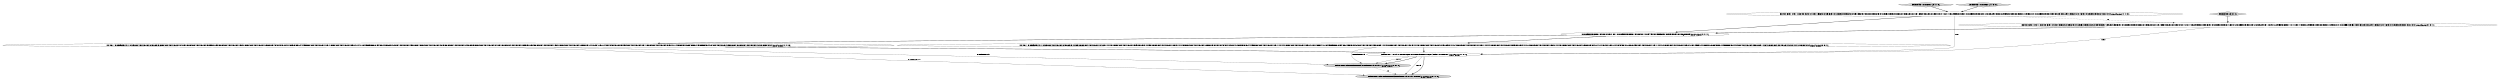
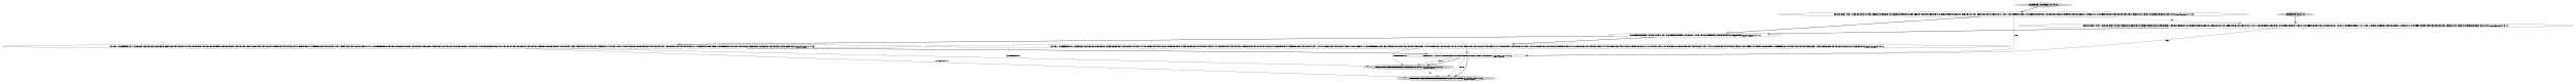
  digraph {
    fontname=Lato
    node [fillcolor=white shape=ellipse style=filled fontname=Lato]
    edge [style=bold fontname=Lato]
    n1 [label="GroupByQuery query = GroupByQuery.builder().setDataSource(QueryRunnerTestHelper.dataSource).setQuerySegmentSpec(QueryRunnerTestHelper.firstToThird).setDimensions(new DefaultDimensionSpec(\"quality\",\"alias\")).setAggregatorSpecs(VarianceTestHelper.indexVarianceAggr).setPostAggregatorSpecs(Collections.singletonList(VarianceTestHelper.stddevOfIndexPostAggr)).setGranularity(QueryRunnerTestHelper.dayGran).build()@@@3@@@['1', '1', '0']"]
    n2 [label="Iterable<Row> results = GroupByQueryRunnerTestHelper.runQuery(factory,runner,query)@@@8@@@['1', '1', '1']"]
    n3 [label="VarianceTestHelper.RowBuilder builder = new VarianceTestHelper.RowBuilder(new String((((edu.fdu.CPPDG.tinypdg.pe.ExpressionInfo@9a89a5)@@@4@@@['1', '1', '1']"]
    n4 [label="GroupByQuery query = GroupByQuery.builder().setDataSource(QueryRunnerTestHelper.dataSource).setQuerySegmentSpec(QueryRunnerTestHelper.firstToThird).setDimensions(new DefaultDimensionSpec(\"quality\",\"alias\")).setAggregatorSpecs(QueryRunnerTestHelper.rowsCount,VarianceTestHelper.indexVarianceAggr,new LongSumAggregatorFactory(\"idx\",\"index\")).setPostAggregatorSpecs(Collections.singletonList(VarianceTestHelper.stddevOfIndexPostAggr)).setGranularity(QueryRunnerTestHelper.dayGran).build()@@@3@@@['0', '0', '1']"]
-   n5 [fillcolor=lightgray label="testGroupByVarianceOnly['0', '1', '0']" shape=diamond]
    n6 [fillcolor=lightgray label="TestHelper.assertExpectedObjects(expectedResults,results,\"\")@@@9@@@['1', '0', '1']"]
    n7 [fillcolor=lightgray label="TestHelper.assertExpectedObjects(expectedResults,results,\"variance\")@@@9@@@['0', '1', '0']"]
    n8 [label="List<Row> expectedResults = builder.add(\"2011-04-01\",\"automotive\",0d,0d).add(\"2011-04-01\",\"business\",0d,0d).add(\"2011-04-01\",\"entertainment\",0d,0d).add(\"2011-04-01\",\"health\",0d,0d).add(\"2011-04-01\",\"mezzanine\",737.0179286322613d,543195.4271253889d).add(\"2011-04-01\",\"news\",0d,0d).add(\"2011-04-01\",\"premium\",726.6322593583996d,527994.4403402924d).add(\"2011-04-01\",\"technology\",0d,0d).add(\"2011-04-01\",\"travel\",0d,0d).add(\"2011-04-02\",\"automotive\",0d,0d).add(\"2011-04-02\",\"business\",0d,0d).add(\"2011-04-02\",\"entertainment\",0d,0d).add(\"2011-04-02\",\"health\",0d,0d).add(\"2011-04-02\",\"mezzanine\",611.3420766546617d,373739.13468843425d).add(\"2011-04-02\",\"news\",0d,0d).add(\"2011-04-02\",\"premium\",621.3898134843073d,386125.30030206224d).add(\"2011-04-02\",\"technology\",0d,0d).add(\"2011-04-02\",\"travel\",0d,0d).build()@@@7@@@['1', '1', '0']"]
    n9 [label="List<Row> expectedResults = builder.add(\"2011-04-01\",\"automotive\",1L,135L,0d,0d).add(\"2011-04-01\",\"business\",1L,118L,0d,0d).add(\"2011-04-01\",\"entertainment\",1L,158L,0d,0d).add(\"2011-04-01\",\"health\",1L,120L,0d,0d).add(\"2011-04-01\",\"mezzanine\",3L,2870L,737.0179286322613d,543195.4271253889d).add(\"2011-04-01\",\"news\",1L,121L,0d,0d).add(\"2011-04-01\",\"premium\",3L,2900L,726.6322593583996d,527994.4403402924d).add(\"2011-04-01\",\"technology\",1L,78L,0d,0d).add(\"2011-04-01\",\"travel\",1L,119L,0d,0d).add(\"2011-04-02\",\"automotive\",1L,147L,0d,0d).add(\"2011-04-02\",\"business\",1L,112L,0d,0d).add(\"2011-04-02\",\"entertainment\",1L,166L,0d,0d).add(\"2011-04-02\",\"health\",1L,113L,0d,0d).add(\"2011-04-02\",\"mezzanine\",3L,2447L,611.3420766546617d,373739.13468843425d).add(\"2011-04-02\",\"news\",1L,114L,0d,0d).add(\"2011-04-02\",\"premium\",3L,2505L,621.3898134843073d,386125.30030206224d).add(\"2011-04-02\",\"technology\",1L,97L,0d,0d).add(\"2011-04-02\",\"travel\",1L,126L,0d,0d).build()@@@7@@@['0', '0', '1']"]
    n10 [fillcolor=lightgray label="testGroupBy['0', '0', '1']" shape=diamond]
    n11 [fillcolor=lightgray label="testGroupByVarianceOnly['1', '0', '0']" shape=diamond]
    n1 -> n2 [label=query style=solid]
    n1 -> n3
    n1 -> n4 [label=0 style=dashed]
    n2 -> n6 [label=results style=solid]
    n2 -> n6
    n2 -> n7 [label=results style=solid]
    n2 -> n7
    n3 -> n8
    n3 -> n9
    n4 -> n2 [label=query style=solid]
    n4 -> n3
-   n5 -> n1
    n6 -> n7 [label=0 style=dashed]
    n8 -> n2
    n8 -> n6 [label=expectedResults style=solid]
    n8 -> n7 [label=expectedResults style=solid]
    n9 -> n2
    n9 -> n6 [label=expectedResults style=solid]
    n10 -> n4
    n11 -> n1
  }
